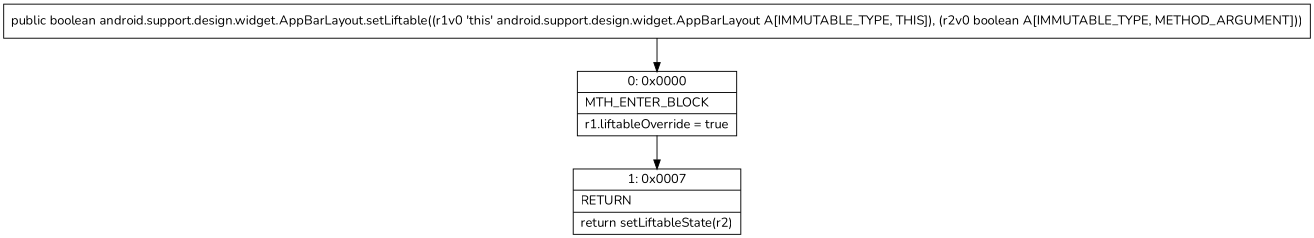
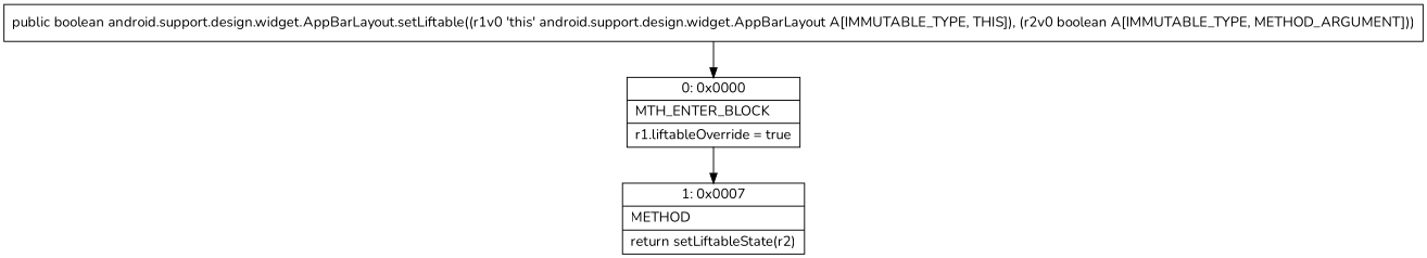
  digraph {
    fontname=Nunito
    node [shape=record fontname=Nunito]
    edge [fontname=Nunito]
    n1 [label="{0\:\ 0x0000|MTH_ENTER_BLOCK\l|r1.liftableOverride = true\l}"]
-   n2 [label="{1\:\ 0x0007|RETURN\l|return setLiftableState(r2)\l}"]
+   n2 [label="{1\:\ 0x0007|METHOD\l|return setLiftableState(r2)\l}"]
    n3 [label="{public boolean android.support.design.widget.AppBarLayout.setLiftable((r1v0 'this' android.support.design.widget.AppBarLayout A[IMMUTABLE_TYPE, THIS]), (r2v0 boolean A[IMMUTABLE_TYPE, METHOD_ARGUMENT])) }"]
    n1 -> n2
    n3 -> n1
  }
